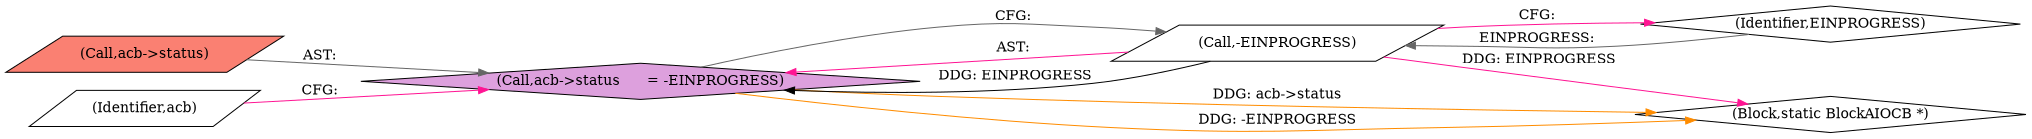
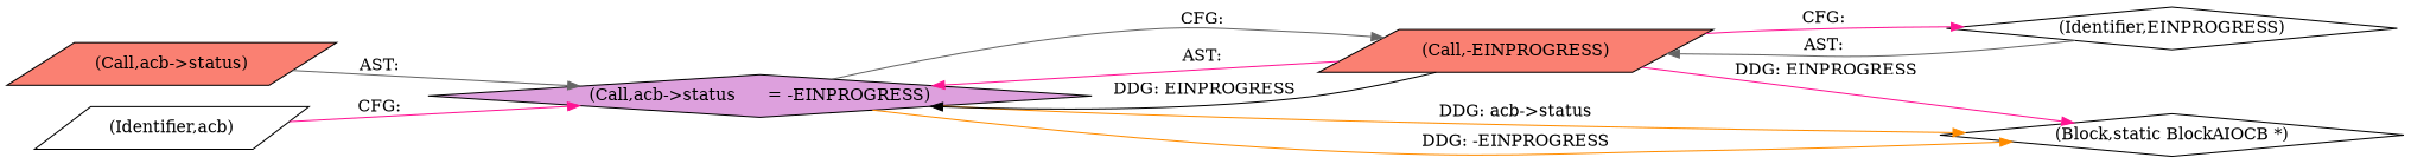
  digraph {
    rankdir=LR
    node [fillcolor=white shape=diamond style=filled]
    edge [color=deeppink]
    n1 [fillcolor=plum label="(Call,acb->status      = -EINPROGRESS)"]
-   n2 [label="(Call,-EINPROGRESS)" shape=parallelogram]
+   n2 [fillcolor=salmon label="(Call,-EINPROGRESS)" shape=parallelogram]
    n3 [label="(Block,static BlockAIOCB *)"]
    n4 [label="(Identifier,EINPROGRESS)"]
    n5 [fillcolor=salmon label="(Call,acb->status)" shape=parallelogram]
    n6 [label="(Identifier,acb)" shape=parallelogram]
    n1 -> n2 [color=gray40 label="CFG: "]
    n1 -> n3 [color=darkorange label="DDG: acb->status"]
    n1 -> n3 [color=darkorange label="DDG: -EINPROGRESS"]
    n2 -> n1 [label="AST: "]
    n2 -> n1 [color=black label="DDG: EINPROGRESS"]
    n2 -> n3 [label="DDG: EINPROGRESS"]
    n2 -> n4 [label="CFG: "]
-   n4 -> n2 [color=gray40 label="EINPROGRESS: "]
+   n4 -> n2 [color=gray40 label="AST: "]
    n5 -> n1 [color=gray40 label="AST: "]
    n6 -> n1 [label="CFG: "]
  }
